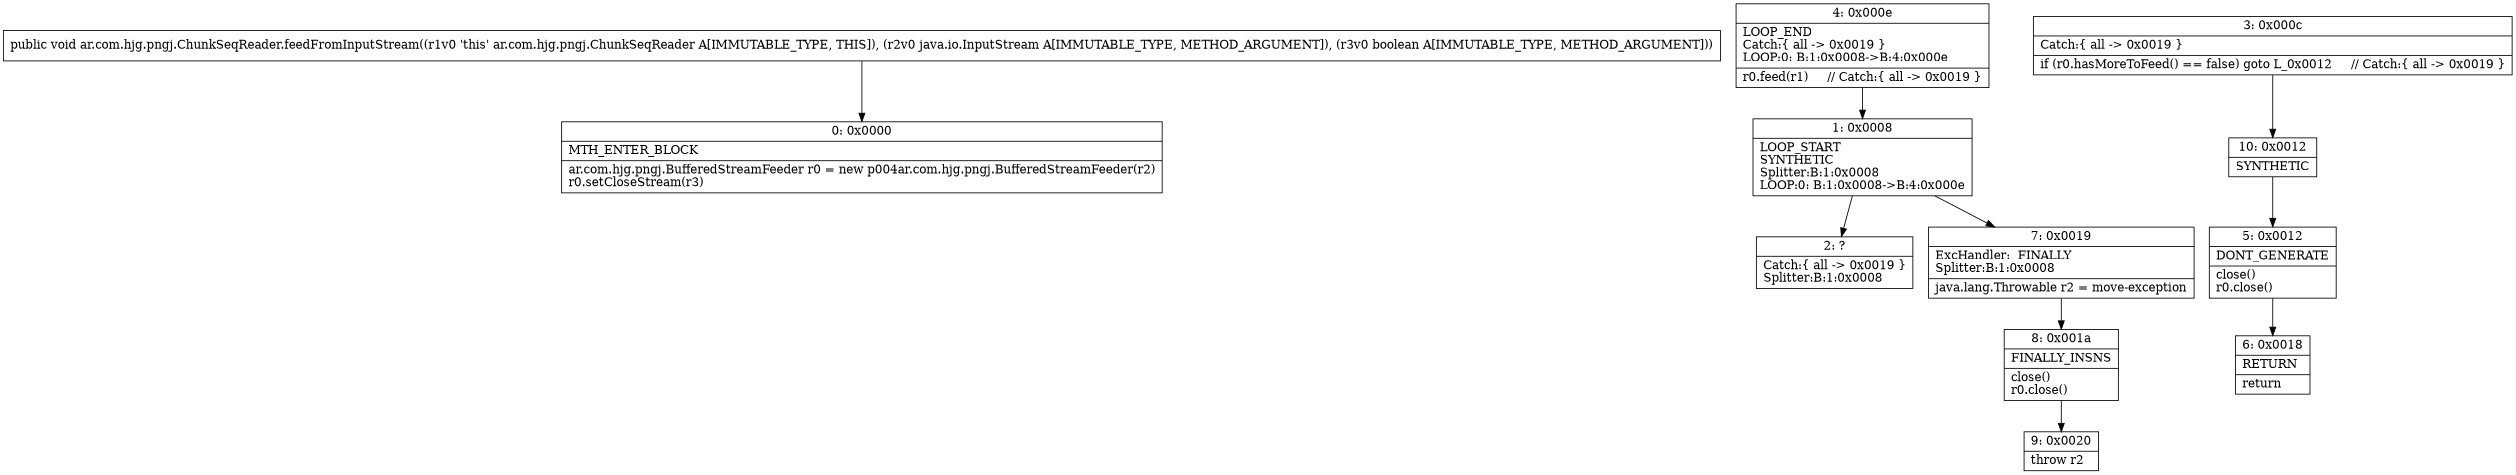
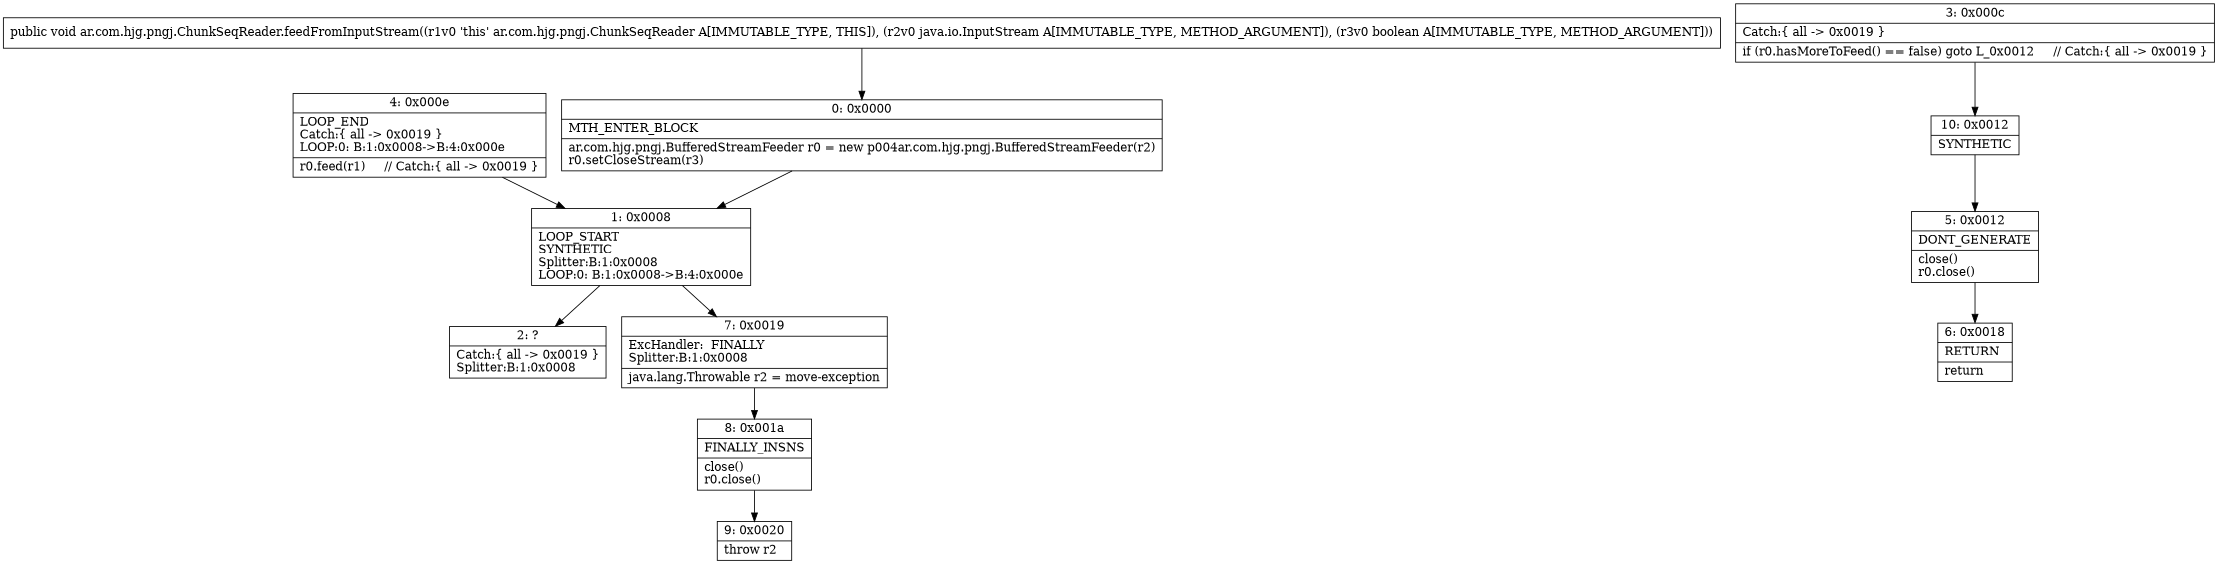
  digraph {
    node [shape=record]
    n1 [label="{0\:\ 0x0000|MTH_ENTER_BLOCK\l|ar.com.hjg.pngj.BufferedStreamFeeder r0 = new p004ar.com.hjg.pngj.BufferedStreamFeeder(r2)\lr0.setCloseStream(r3)\l}"]
    n2 [label="{1\:\ 0x0008|LOOP_START\lSYNTHETIC\lSplitter:B:1:0x0008\lLOOP:0: B:1:0x0008\-\>B:4:0x000e\l}"]
    n3 [label="{2\:\ ?|Catch:\{ all \-\> 0x0019 \}\lSplitter:B:1:0x0008\l}"]
    n4 [label="{7\:\ 0x0019|ExcHandler:  FINALLY\lSplitter:B:1:0x0008\l|java.lang.Throwable r2 = move\-exception\l}"]
    n5 [label="{8\:\ 0x001a|FINALLY_INSNS\l|close()\lr0.close()\l}"]
    n6 [label="{3\:\ 0x000c|Catch:\{ all \-\> 0x0019 \}\l|if (r0.hasMoreToFeed() == false) goto L_0x0012     \/\/ Catch:\{ all \-\> 0x0019 \}\l}"]
    n7 [label="{10\:\ 0x0012|SYNTHETIC\l}"]
    n8 [label="{4\:\ 0x000e|LOOP_END\lCatch:\{ all \-\> 0x0019 \}\lLOOP:0: B:1:0x0008\-\>B:4:0x000e\l|r0.feed(r1)     \/\/ Catch:\{ all \-\> 0x0019 \}\l}"]
    n9 [label="{5\:\ 0x0012|DONT_GENERATE\l|close()\lr0.close()\l}"]
    n10 [label="{6\:\ 0x0018|RETURN\l|return\l}"]
    n11 [label="{9\:\ 0x0020|throw r2\l}"]
    n12 [label="{public void ar.com.hjg.pngj.ChunkSeqReader.feedFromInputStream((r1v0 'this' ar.com.hjg.pngj.ChunkSeqReader A[IMMUTABLE_TYPE, THIS]), (r2v0 java.io.InputStream A[IMMUTABLE_TYPE, METHOD_ARGUMENT]), (r3v0 boolean A[IMMUTABLE_TYPE, METHOD_ARGUMENT])) }"]
+   n1 -> n2
    n2 -> n3
    n2 -> n4
    n4 -> n5
    n5 -> n11
    n6 -> n7
    n7 -> n9
    n8 -> n2
    n9 -> n10
    n12 -> n1
  }
